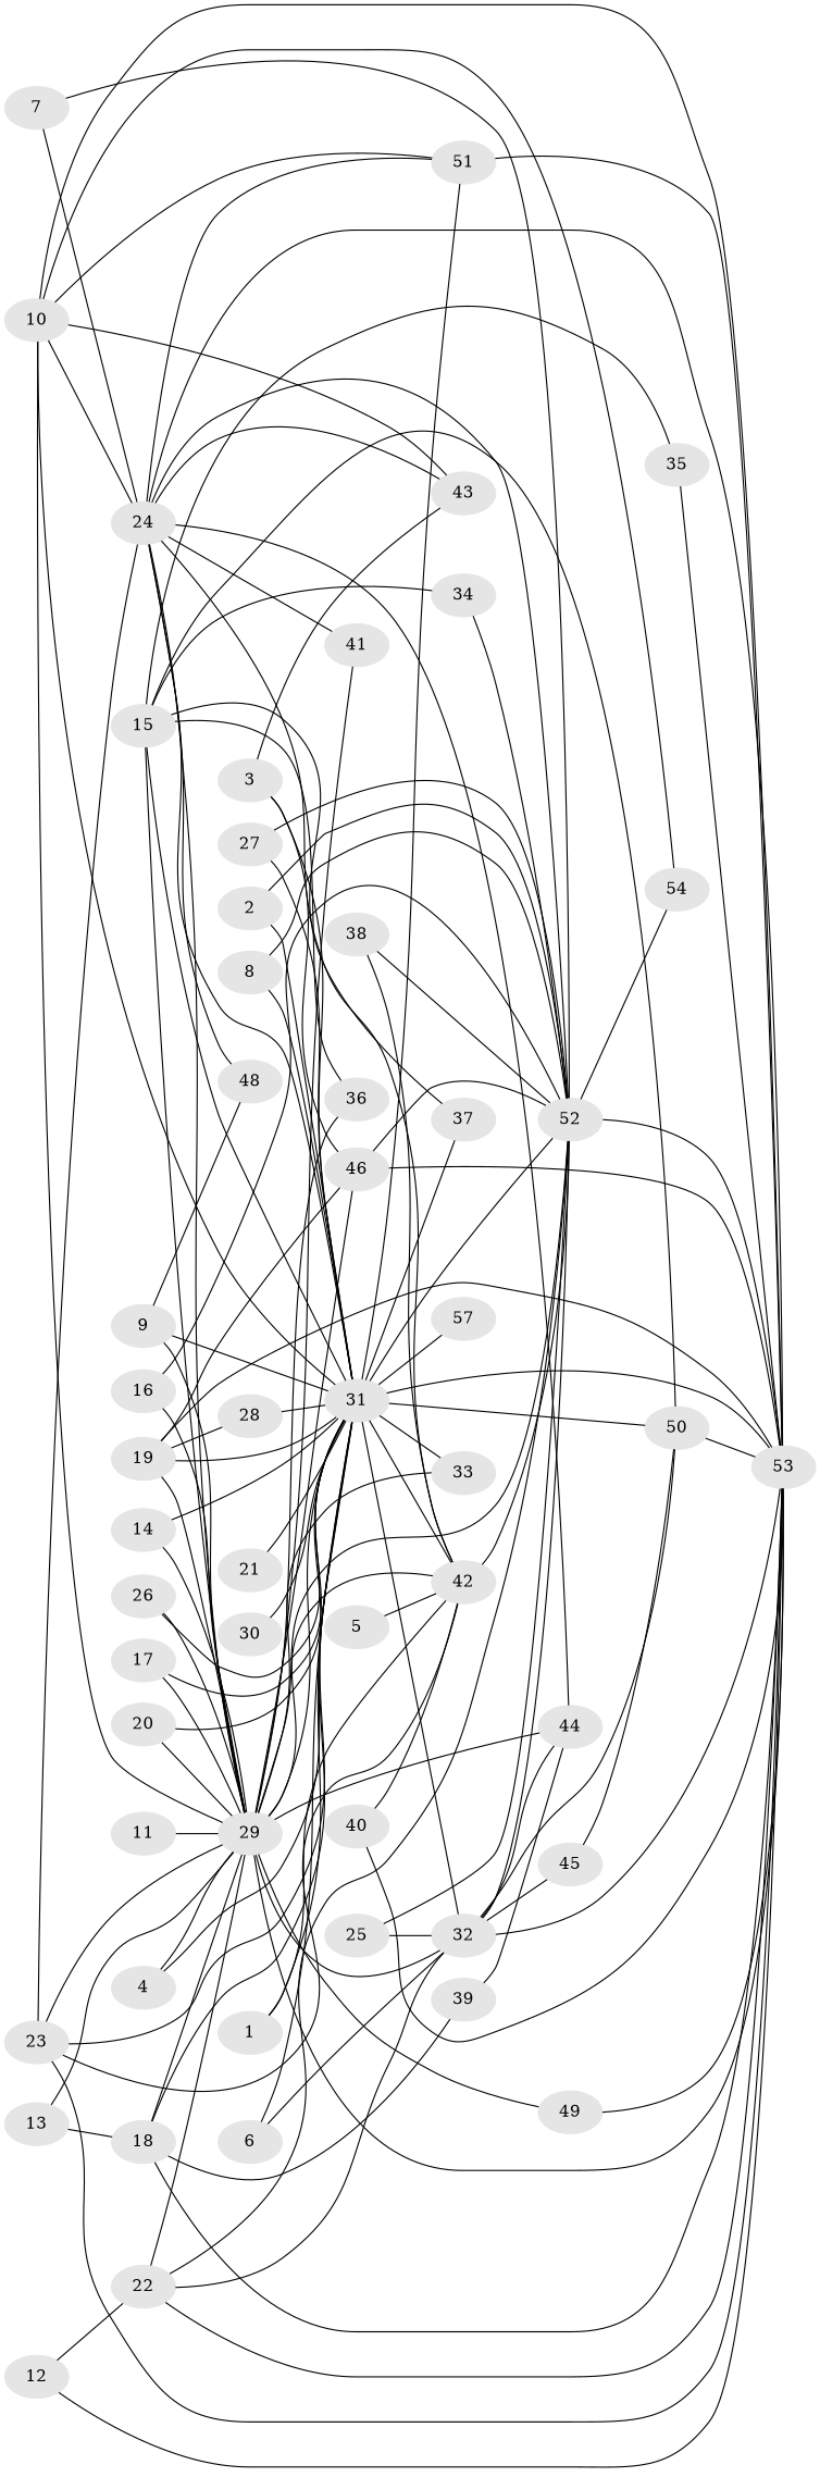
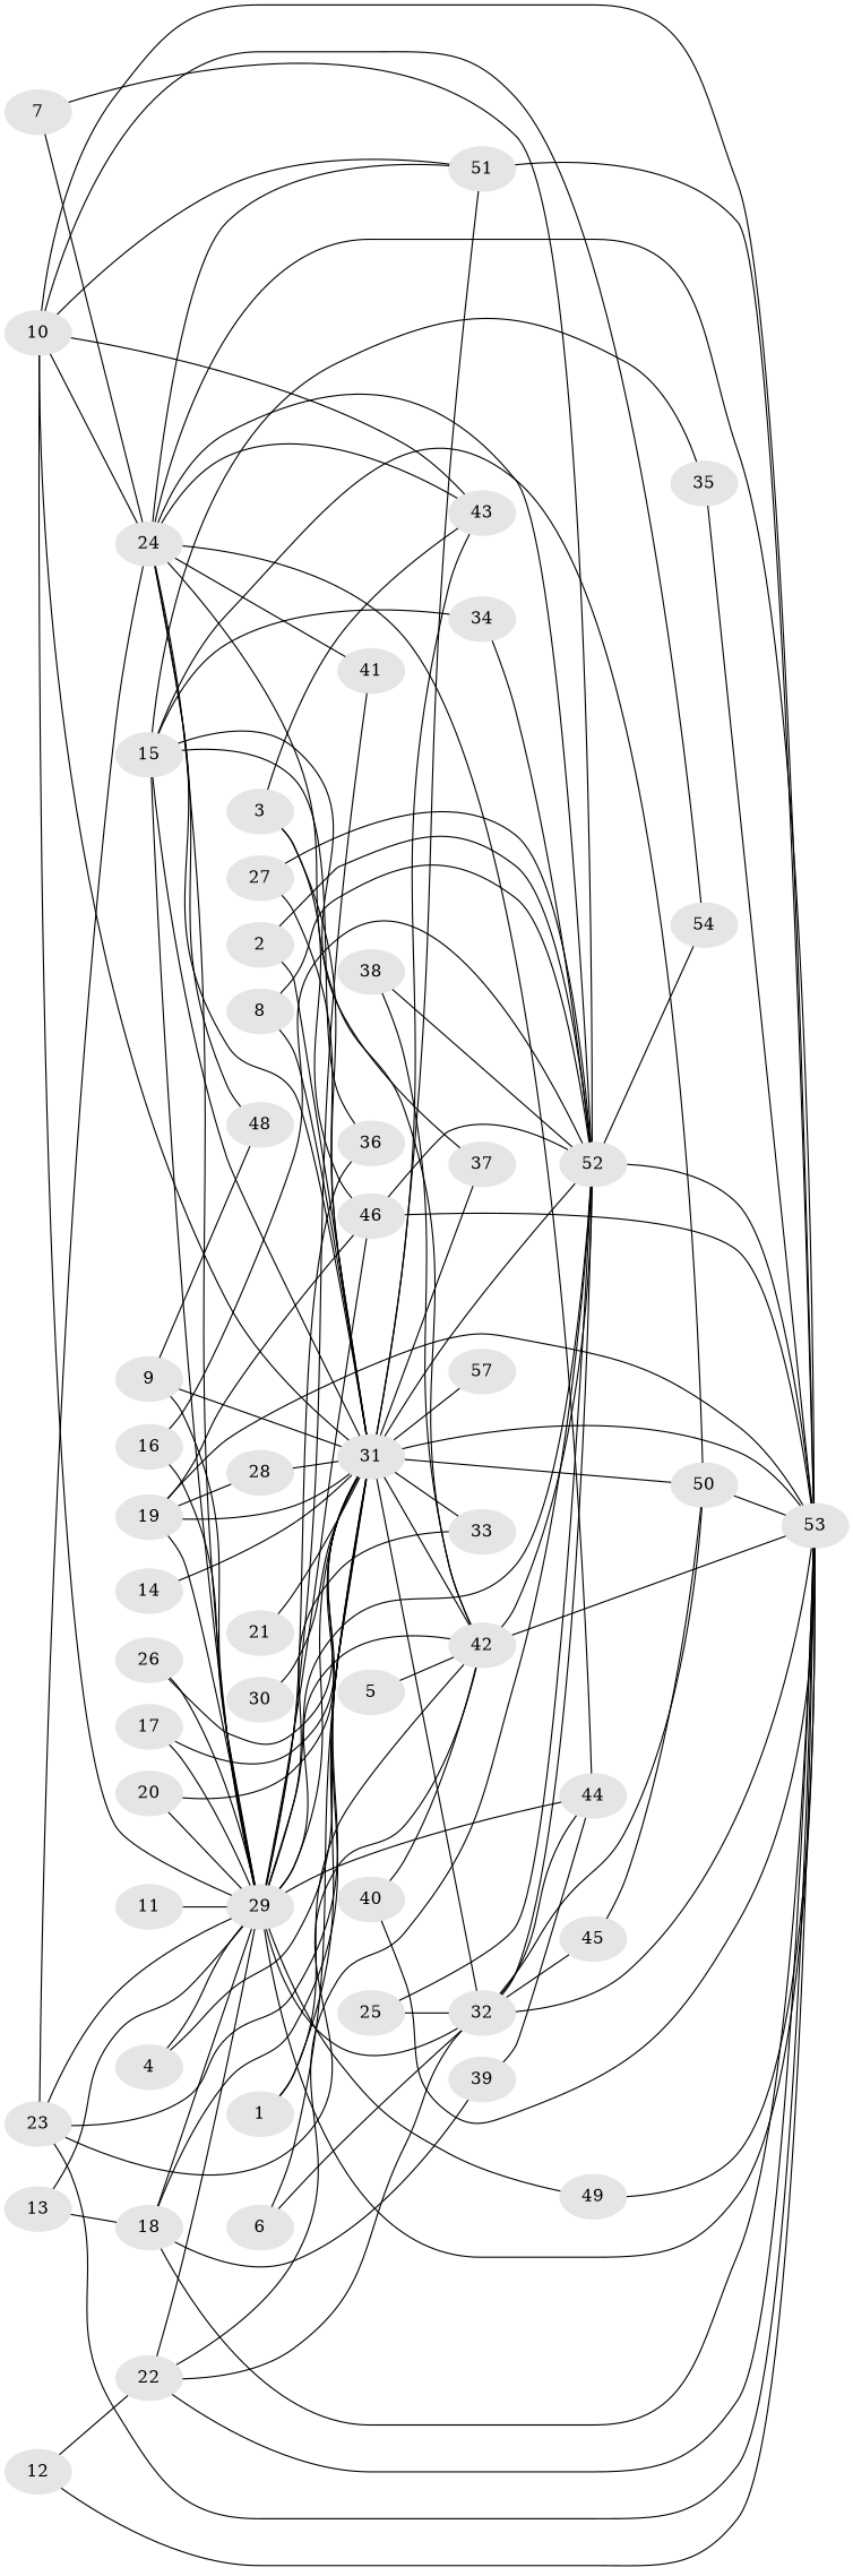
  graph {
    rankdir=LR
    node [color=gray90 style=filled]
    edge [weight=1.0]
    1
    31
    42
    52
    43
    53
    32
    51
    37
    50
    33
    n12 [label=57]
    2
    54
    3
    46
    4
    29
    36
    41
    44
    49
    5
    6
    24
    48
    45
    7
    8
    9
    10
    11
    12
    22
    13
    18
    39
    14
    15
    34
    35
    17
    16
    19
    28
    20
    21
    23
    25
    26
    27
    30
    38
    40
    1 -- 31
    1 -- 42
    31 -- 42 [weight=3.0]
    31 -- 52 [weight=5.0]
+   31 -- 43 [weight=2.0]
    31 -- 53 [weight=2.0]
    31 -- 32
    31 -- 51
    31 -- 37
    31 -- 50 [weight=3.0]
    31 -- 33
    31 -- n12 [weight=2.0]
    42 -- 52 [weight=2.0]
+   42 -- 53 [weight=2.0]
    52 -- 53 [weight=2.0]
    52 -- 54
    32 -- 52
    32 -- 53
    32 -- 50
    32 -- 44
    32 -- 45
    51 -- 53
    50 -- 53
    2 -- 31
    2 -- 52
    3 -- 31
    3 -- 43
    3 -- 46
    46 -- 52 [weight=2.0]
    46 -- 53
    4 -- 31
    4 -- 29
    29 -- 31 [weight=4.0]
    29 -- 42 [weight=2.0]
    29 -- 52 [weight=4.0]
    29 -- 53 [weight=2.0]
    29 -- 32 [weight=3.0]
    29 -- 33
    29 -- 46
    29 -- 36
    29 -- 41 [weight=2.0]
    29 -- 44
    29 -- 49
    49 -- 53
    5 -- 42
    6 -- 31
    6 -- 32
    24 -- 31 [weight=4.0]
    24 -- 42 [weight=2.0]
    24 -- 52 [weight=4.0]
    24 -- 43 [weight=2.0]
    24 -- 53 [weight=2.0]
    24 -- 51
    24 -- 29 [weight=4.0]
    24 -- 41
    24 -- 44 [weight=2.0]
    24 -- 48
    45 -- 50
    7 -- 52
    7 -- 24
    8 -- 31
    8 -- 52
    9 -- 31 [weight=2.0]
    9 -- 29 [weight=2.0]
    9 -- 48
    10 -- 31
    10 -- 43
    10 -- 53
    10 -- 51
    10 -- 54
    10 -- 29
    10 -- 24
    11 -- 29 [weight=2.0]
    12 -- 53
    12 -- 22
    22 -- 52
    22 -- 53
    22 -- 32
    22 -- 29
    13 -- 29
    13 -- 18
    18 -- 31 [weight=2.0]
    18 -- 53 [weight=2.0]
    18 -- 29
    18 -- 39
    39 -- 44
    14 -- 31
-   14 -- 29
    15 -- 31 [weight=3.0]
    15 -- 37
    15 -- 50
    15 -- 29
    15 -- 36
    15 -- 34
    15 -- 35
    34 -- 52
    35 -- 53
    17 -- 31
    17 -- 29
    16 -- 52
    16 -- 29
    19 -- 31
    19 -- 53
    19 -- 46
    19 -- 29 [weight=2.0]
    19 -- 28
    28 -- 31
    20 -- 31
    20 -- 29 [weight=2.0]
    21 -- 31 [weight=2.0]
    23 -- 31
    23 -- 42
    23 -- 53
    23 -- 29
    23 -- 24
    25 -- 52
    25 -- 32
    26 -- 31
    26 -- 29
    27 -- 31
    27 -- 52
    30 -- 31
    38 -- 42
    38 -- 52
    40 -- 42
    40 -- 53
  }
